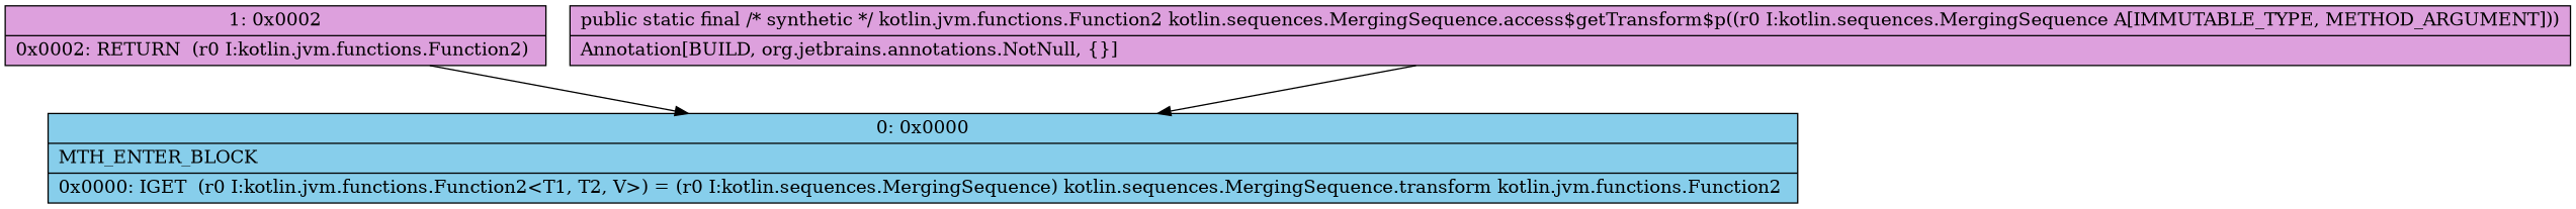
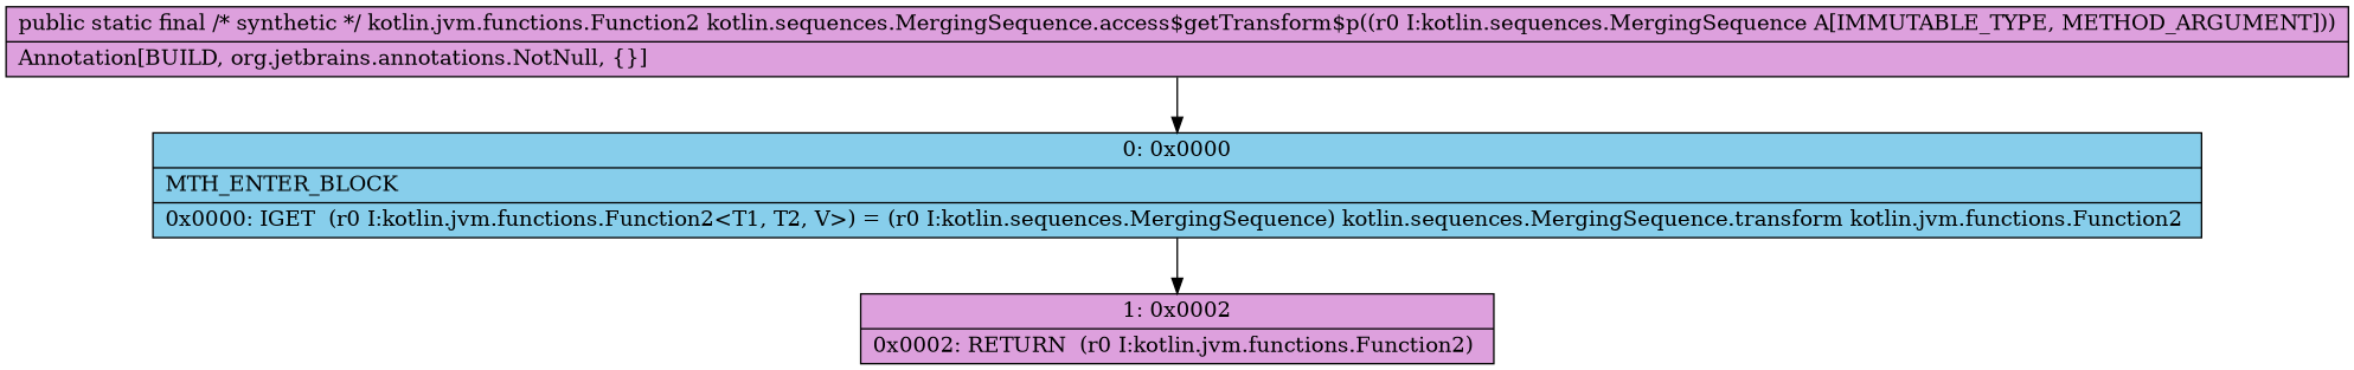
  digraph {
    node [shape=record style=filled fillcolor=plum]
    n1 [label="{0\:\ 0x0000|MTH_ENTER_BLOCK\l|0x0000: IGET  (r0 I:kotlin.jvm.functions.Function2\<T1, T2, V\>) = (r0 I:kotlin.sequences.MergingSequence) kotlin.sequences.MergingSequence.transform kotlin.jvm.functions.Function2 \l}" fillcolor=skyblue]
    n2 [label="{1\:\ 0x0002|0x0002: RETURN  (r0 I:kotlin.jvm.functions.Function2) \l}"]
    n3 [label="{public static final \/* synthetic *\/ kotlin.jvm.functions.Function2 kotlin.sequences.MergingSequence.access$getTransform$p((r0 I:kotlin.sequences.MergingSequence A[IMMUTABLE_TYPE, METHOD_ARGUMENT]))  | Annotation[BUILD, org.jetbrains.annotations.NotNull, \{\}]\l}"]
-   n2 -> n1
+   n1 -> n2
    n3 -> n1
  }
